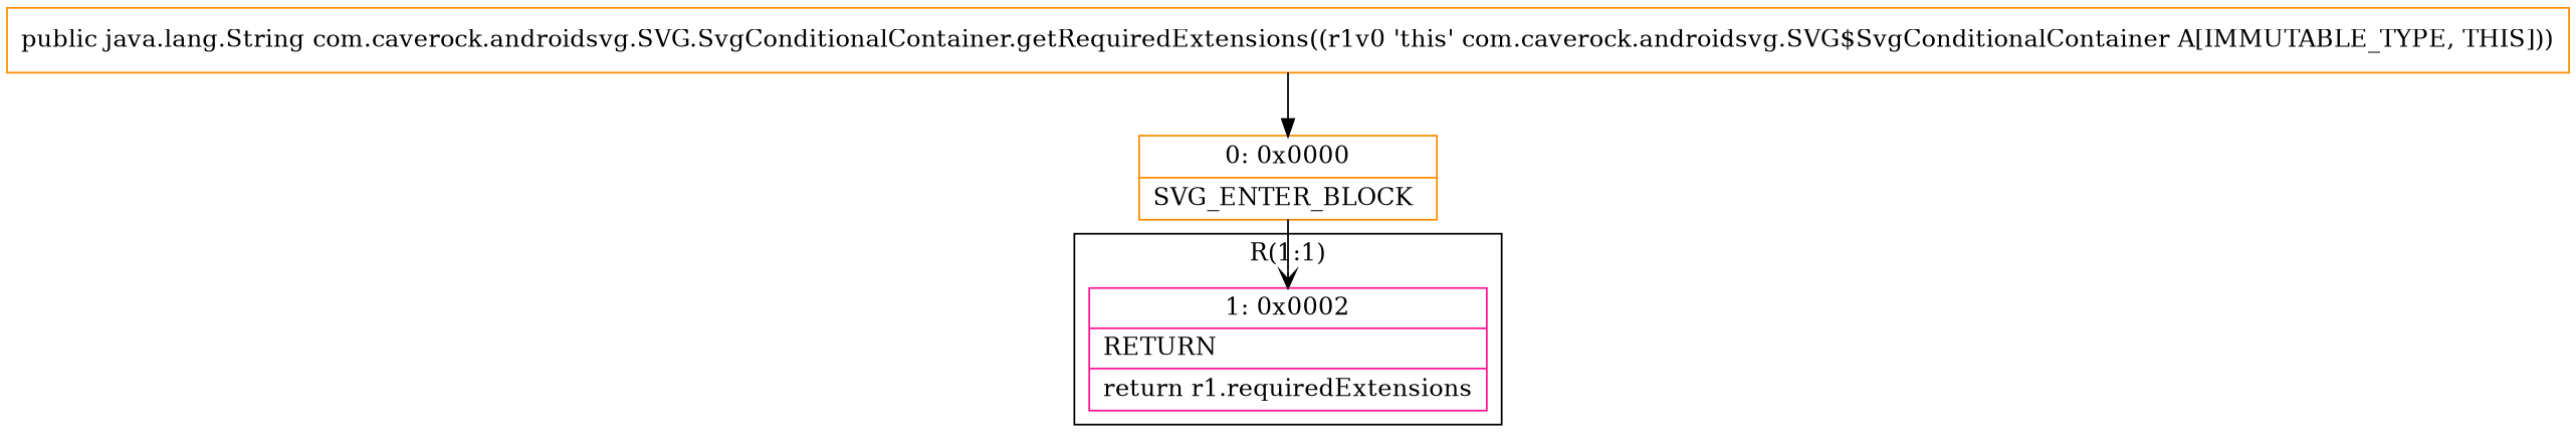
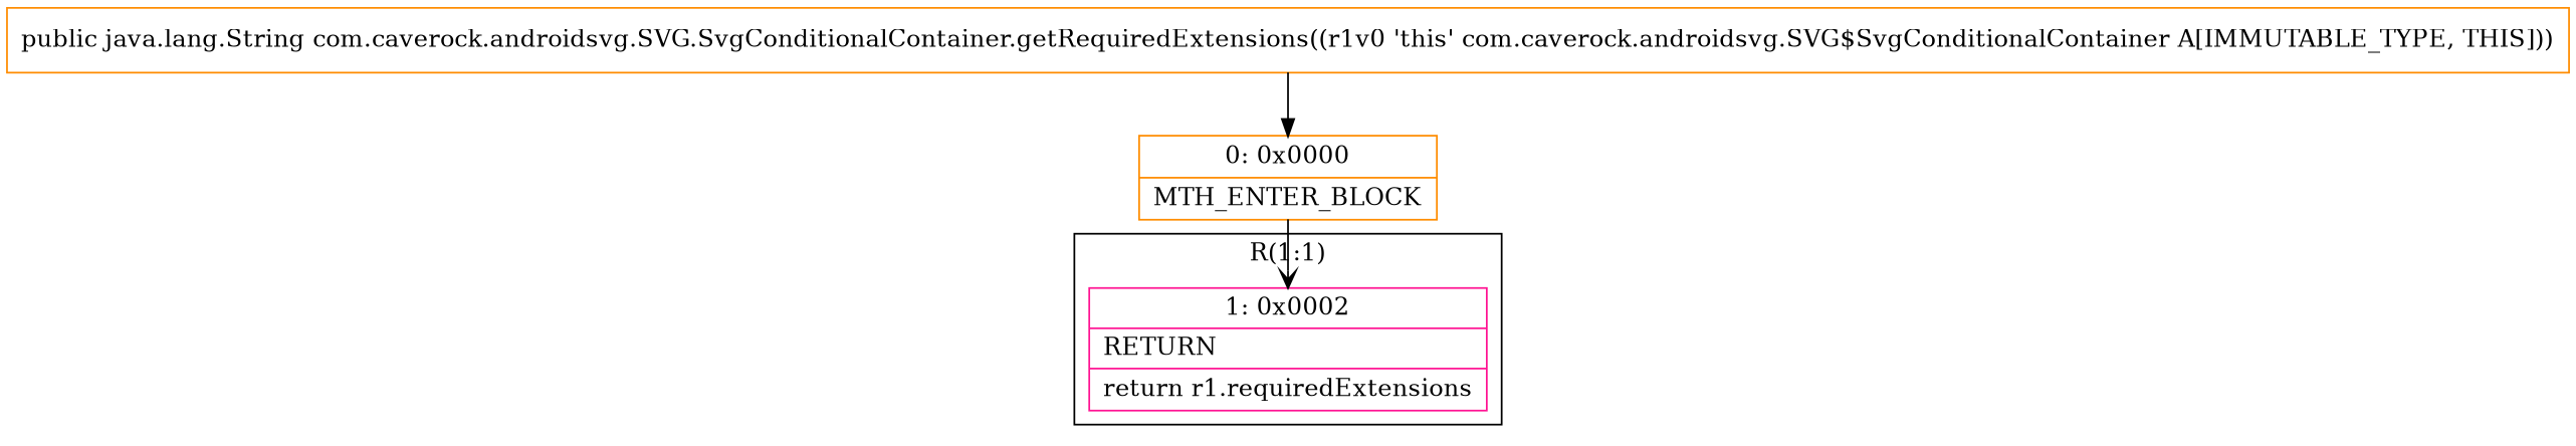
  digraph {
    node [color=darkorange shape=record]
    n1 [color=deeppink label="{1\:\ 0x0002|RETURN\l|return r1.requiredExtensions\l}"]
-   n2 [label="{0\:\ 0x0000|SVG_ENTER_BLOCK\l}"]
+   n2 [label="{0\:\ 0x0000|MTH_ENTER_BLOCK\l}"]
    n3 [label="{public java.lang.String com.caverock.androidsvg.SVG.SvgConditionalContainer.getRequiredExtensions((r1v0 'this' com.caverock.androidsvg.SVG$SvgConditionalContainer A[IMMUTABLE_TYPE, THIS])) }"]
    subgraph cluster_1 {
      label="R(1:1)"
      n1
    }
    n2 -> n1 [arrowhead=vee]
    n3 -> n2 [arrowhead=normal]
  }
